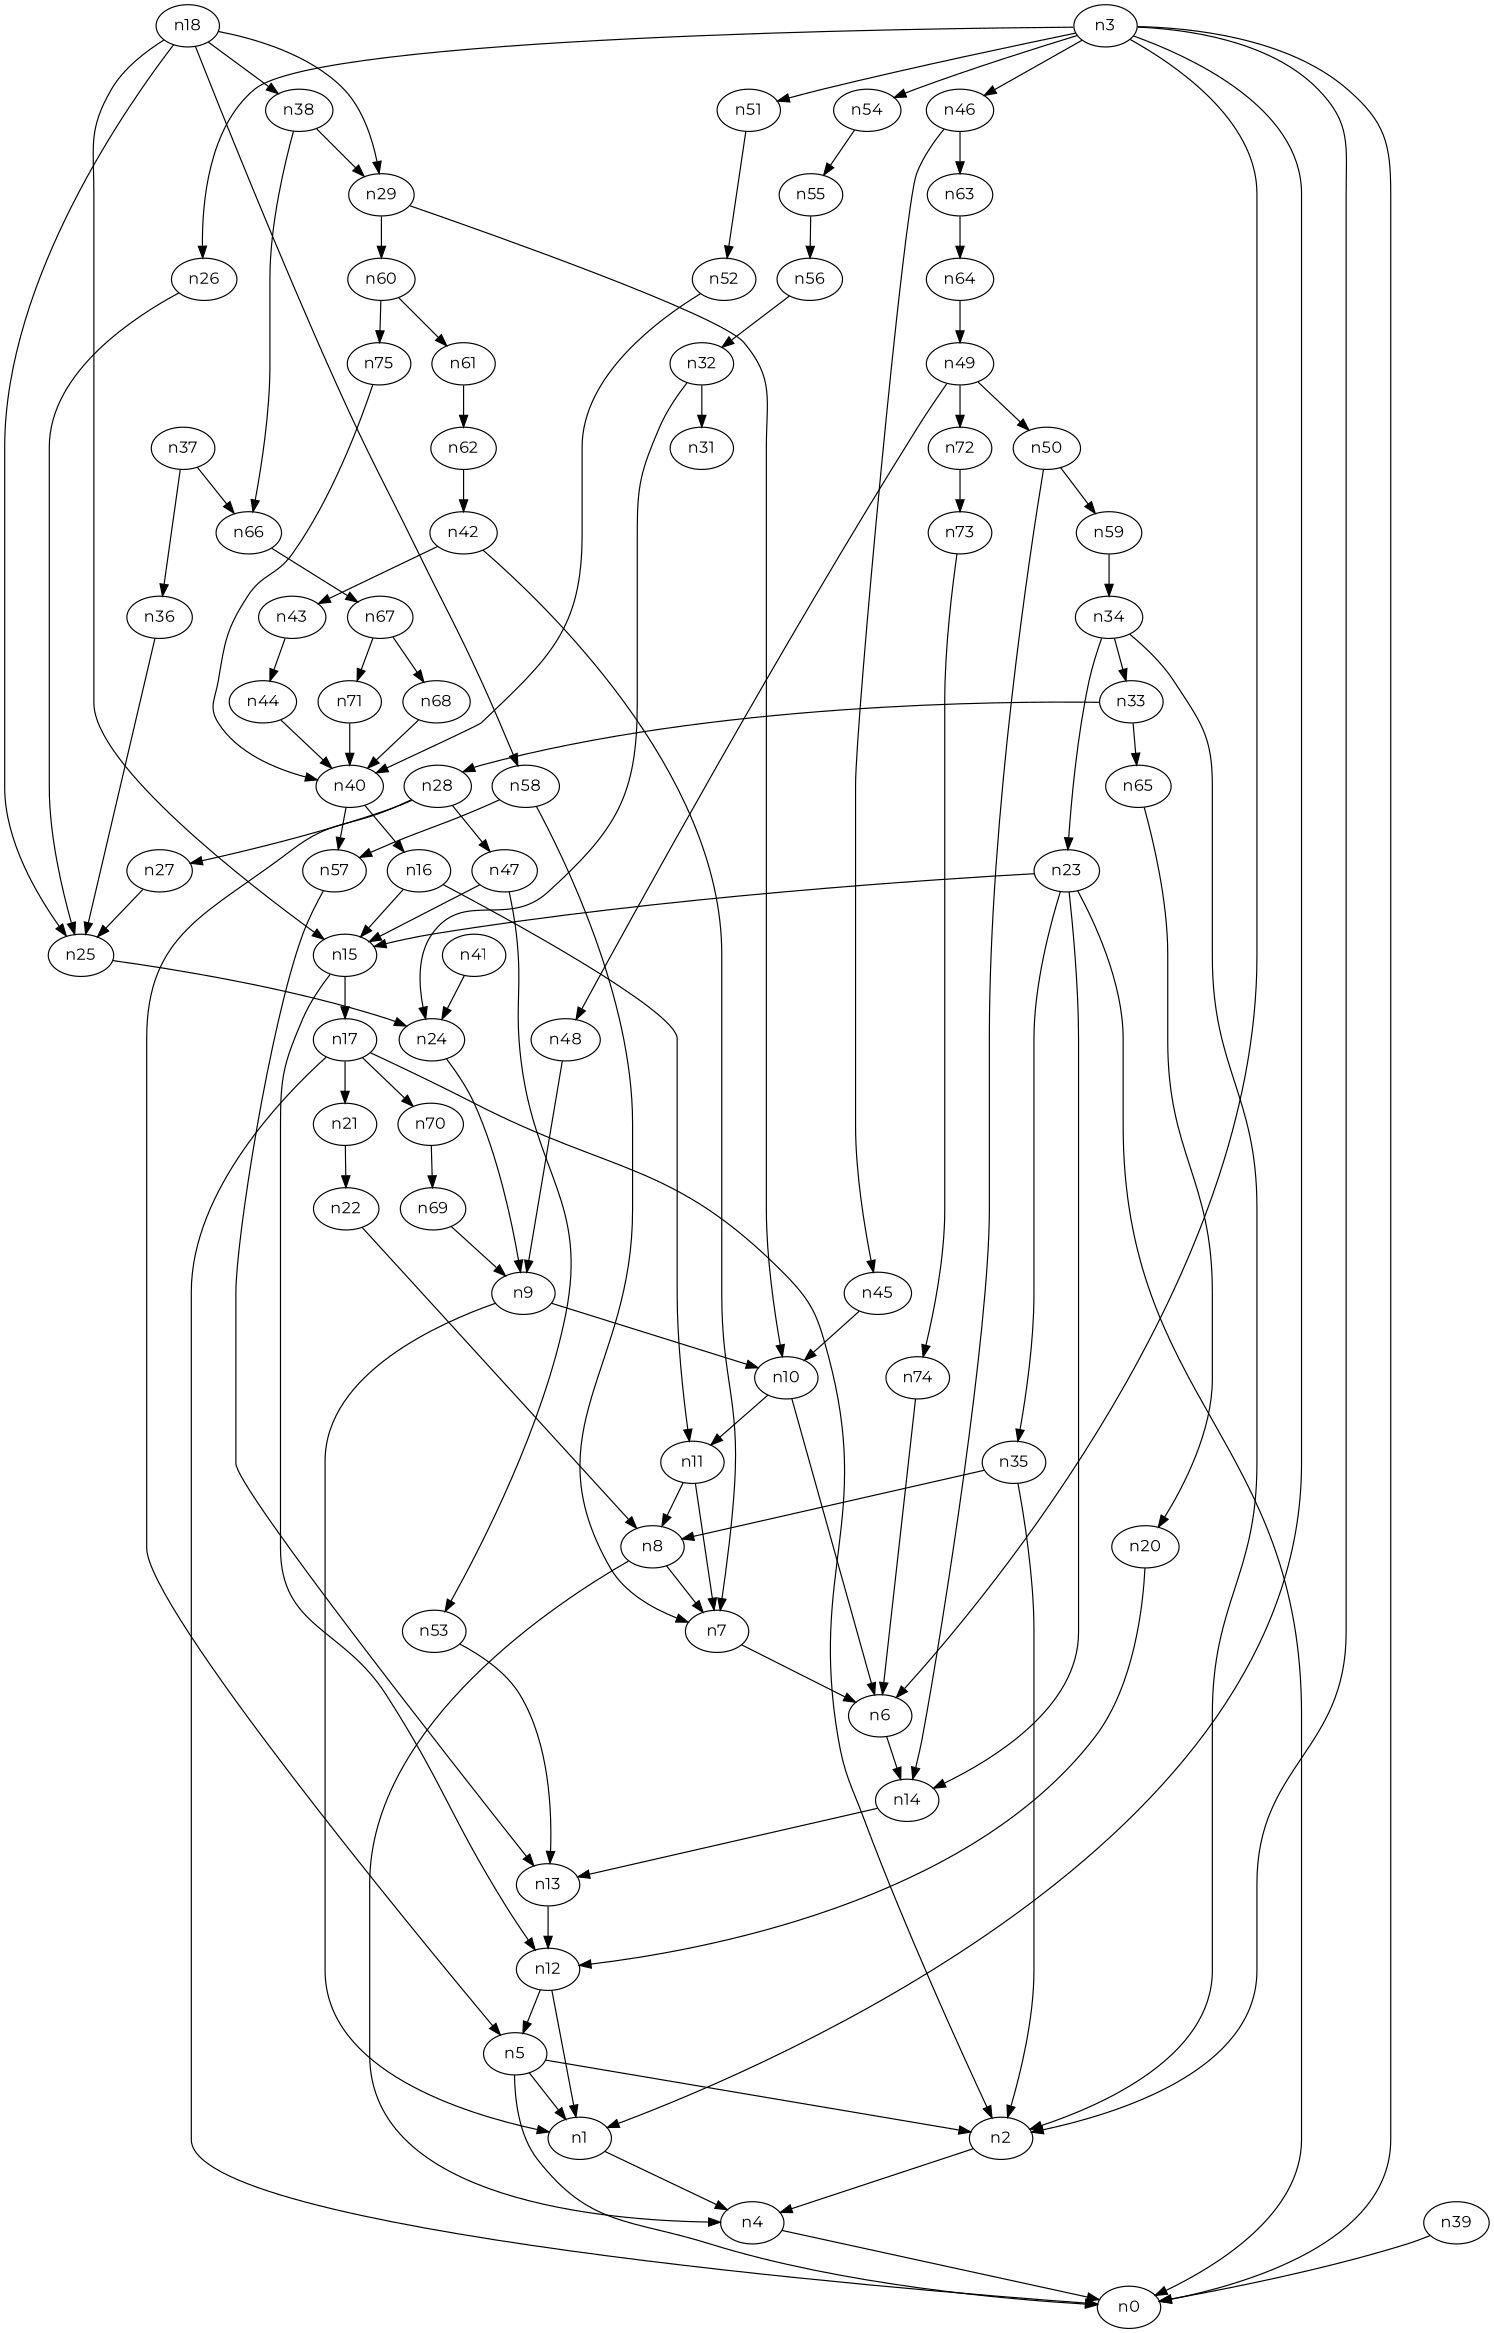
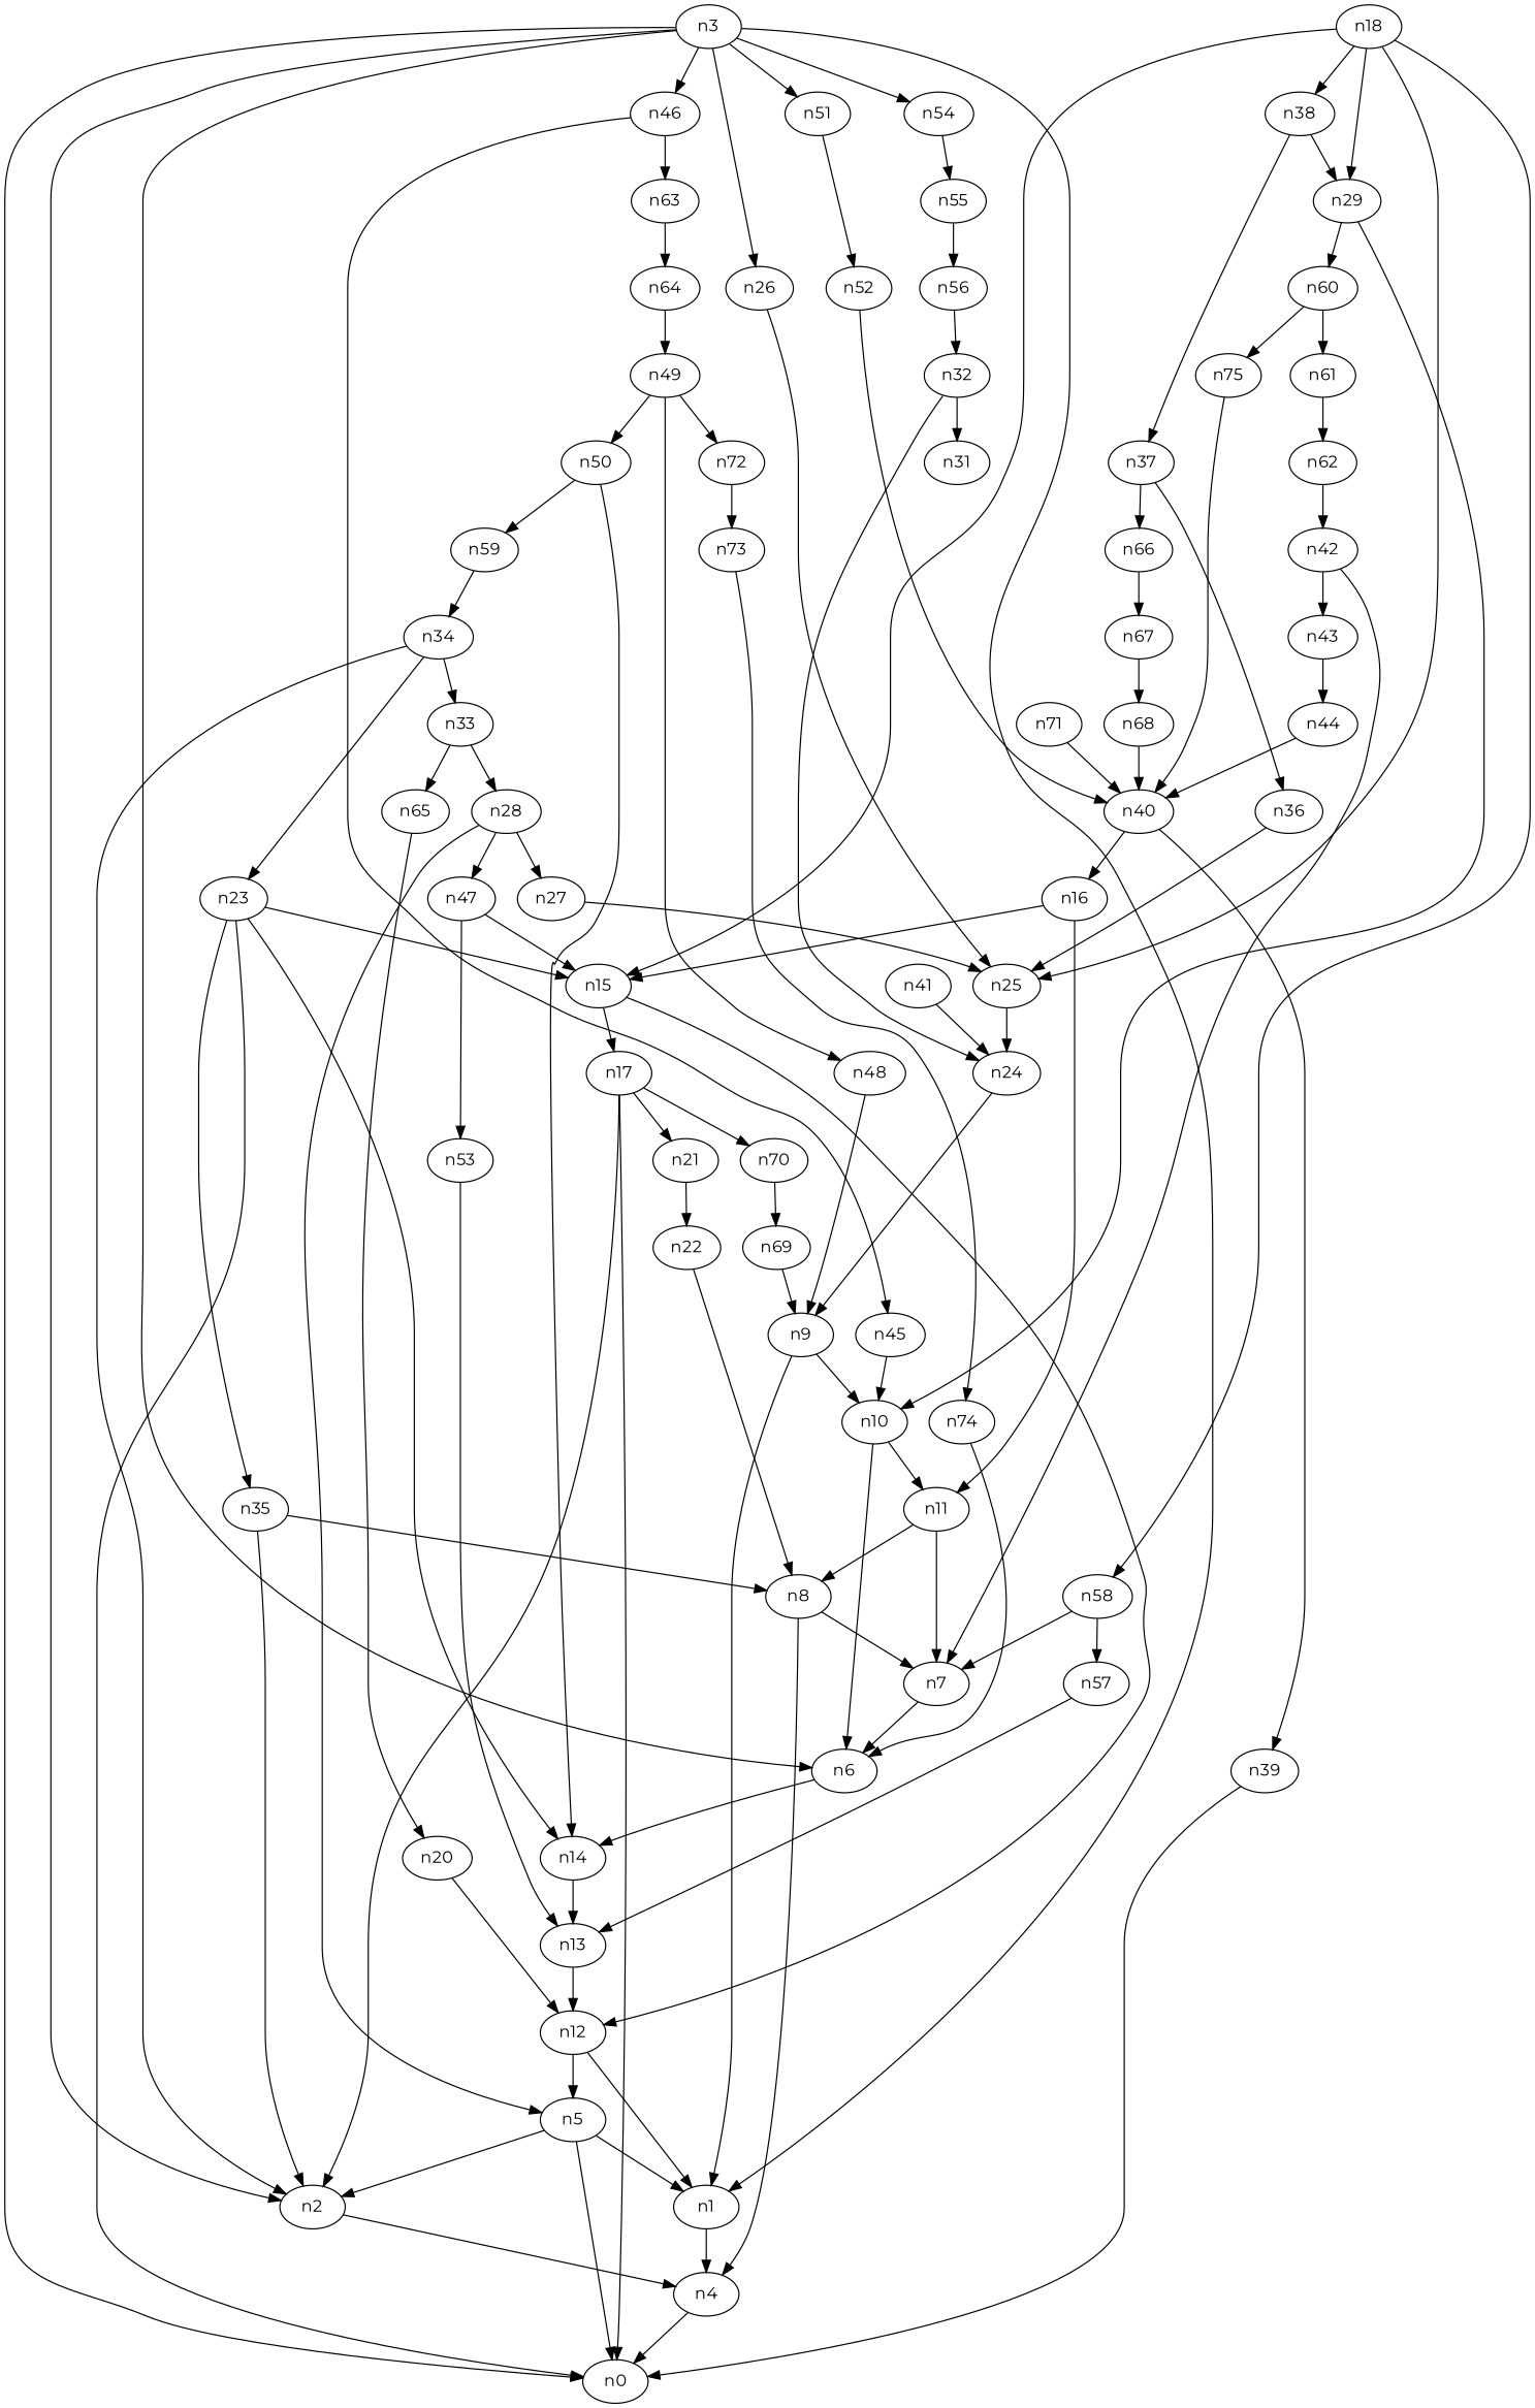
  digraph {
    fontname=Montserrat
    node [fontname=Montserrat]
    edge [fontname=Montserrat]
    n1
    n4
    n0
    n2
    n3
    n6
    n26
    n46
    n51
    n54
    n14
    n25
    n45
    n63
    n52
    n55
    n13
    n24
    n10
    n64
    n40
    n56
    n5
    n12
    n7
    n8
    n9
    n11
    n15
    n17
    n21
    n70
    n22
    n69
    n16
    n18
    n29
    n38
    n58
    n60
    n37
    n57
    n61
    n75
    n36
    n66
    n20
    n23
    n35
    n27
    n28
    n47
    n53
    n62
    n41
    n32
    n31
    n33
    n65
    n34
    n67
    n68
    n71
    n39
    n42
    n43
    n44
    n49
    n48
    n50
    n72
    n59
    n73
    n74
    n1 -> n4
    n4 -> n0
    n2 -> n4
    n3 -> n1
    n3 -> n0
    n3 -> n2
    n3 -> n6
    n3 -> n26
    n3 -> n46
    n3 -> n51
    n3 -> n54
    n6 -> n14
    n26 -> n25
    n46 -> n45
    n46 -> n63
    n51 -> n52
    n54 -> n55
    n14 -> n13
    n25 -> n24
    n45 -> n10
    n63 -> n64
    n52 -> n40
    n55 -> n56
    n13 -> n12
    n24 -> n9
    n10 -> n6
    n10 -> n11
    n64 -> n49
    n40 -> n16
-   n40 -> n57
+   n40 -> n39
    n56 -> n32
    n5 -> n1
    n5 -> n0
    n5 -> n2
    n12 -> n1
    n12 -> n5
    n7 -> n6
    n8 -> n4
    n8 -> n7
    n9 -> n1
    n9 -> n10
    n11 -> n7
    n11 -> n8
    n15 -> n12
    n15 -> n17
    n17 -> n0
    n17 -> n2
    n17 -> n21
    n17 -> n70
    n21 -> n22
    n70 -> n69
    n22 -> n8
    n69 -> n9
    n16 -> n11
    n16 -> n15
    n18 -> n25
    n18 -> n15
    n18 -> n29
    n18 -> n38
    n18 -> n58
    n29 -> n10
    n29 -> n60
    n38 -> n29
-   n38 -> n66
+   n38 -> n37
    n58 -> n7
    n58 -> n57
    n60 -> n61
    n60 -> n75
    n37 -> n36
    n37 -> n66
    n57 -> n13
    n61 -> n62
    n75 -> n40
    n36 -> n25
    n66 -> n67
    n20 -> n12
    n23 -> n0
    n23 -> n14
    n23 -> n15
    n23 -> n35
    n35 -> n2
    n35 -> n8
    n27 -> n25
    n28 -> n5
    n28 -> n27
    n28 -> n47
    n47 -> n15
    n47 -> n53
    n53 -> n13
    n62 -> n42
    n41 -> n24
    n32 -> n24
    n32 -> n31
    n33 -> n28
    n33 -> n65
    n65 -> n20
    n34 -> n2
    n34 -> n23
    n34 -> n33
    n67 -> n68
-   n67 -> n71
    n68 -> n40
    n71 -> n40
    n39 -> n0
    n42 -> n7
    n42 -> n43
    n43 -> n44
    n44 -> n40
    n49 -> n48
    n49 -> n50
    n49 -> n72
    n48 -> n9
    n50 -> n14
    n50 -> n59
    n72 -> n73
    n59 -> n34
    n73 -> n74
    n74 -> n6
  }
